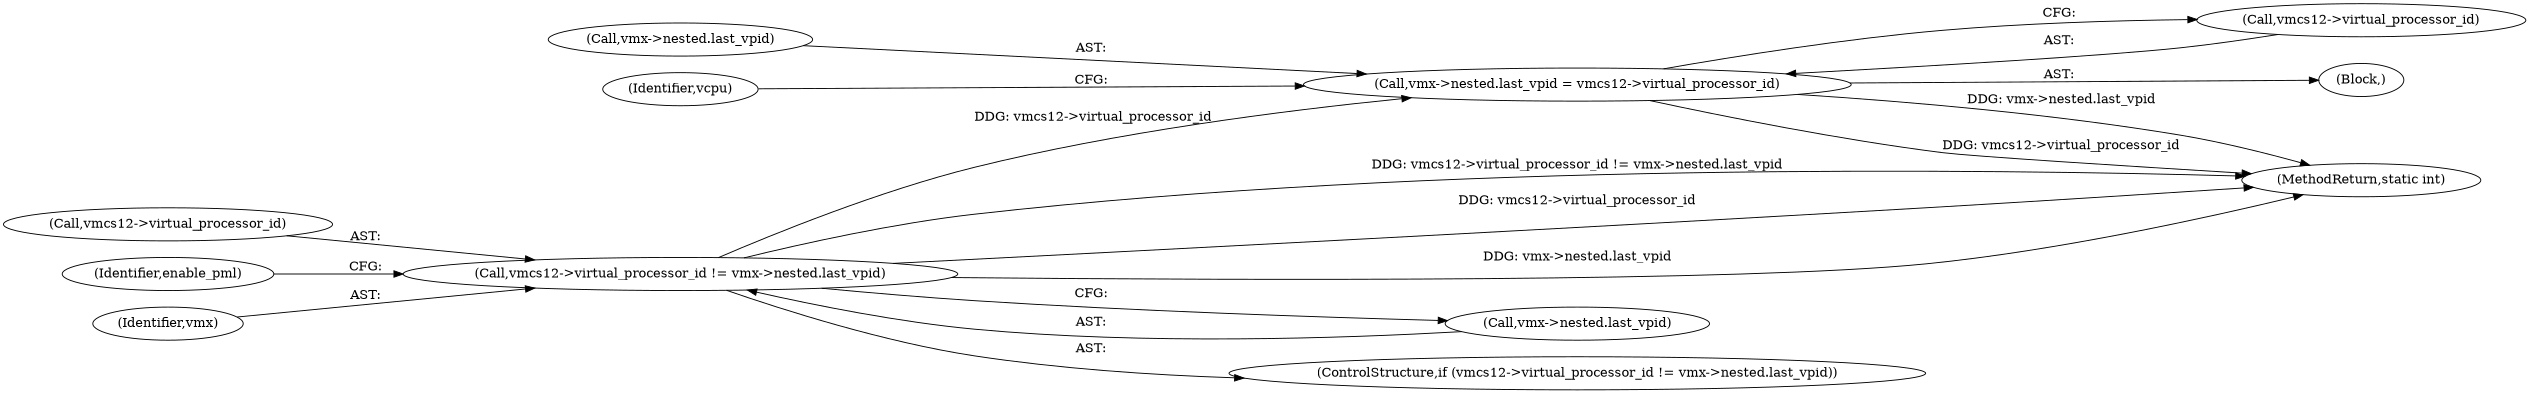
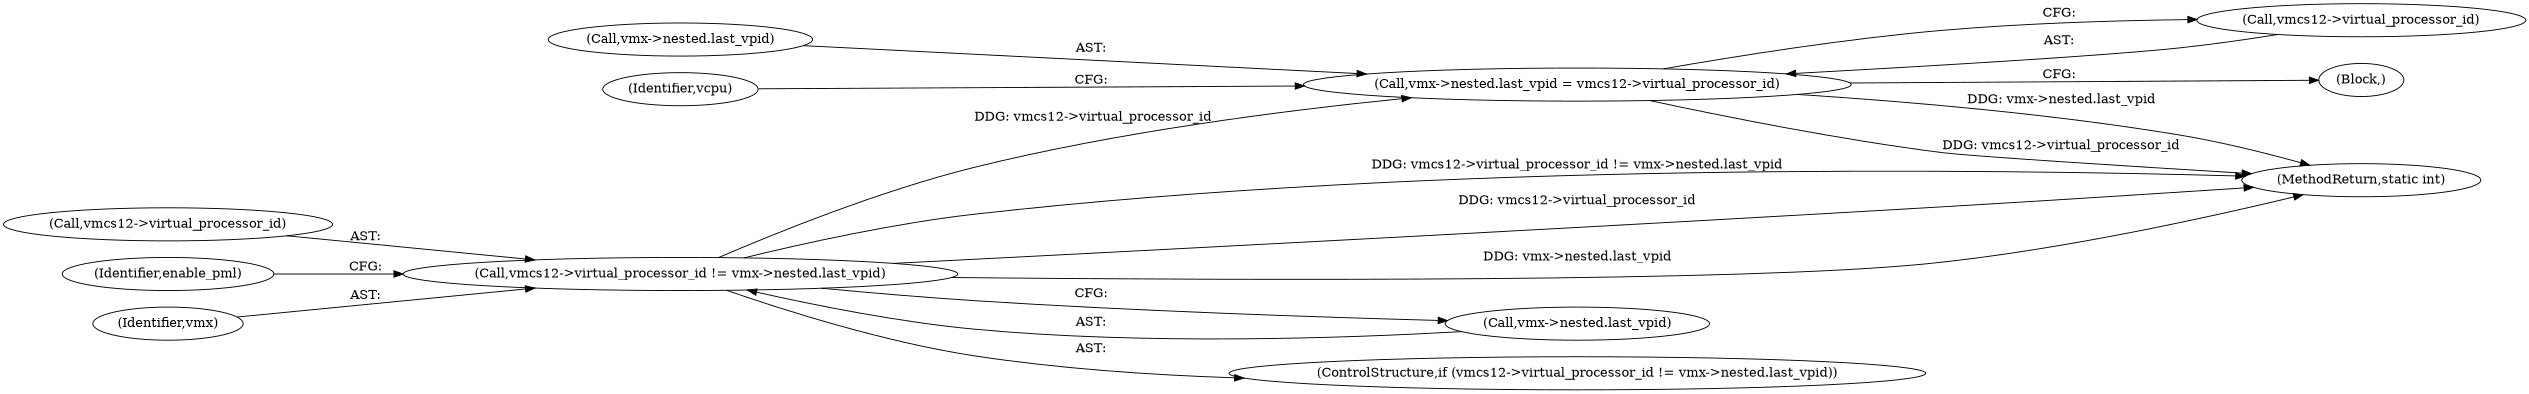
  digraph {
    rankdir=LR
    n1 [label="(Call,vmcs12->virtual_processor_id != vmx->nested.last_vpid)"]
    n2 [label="(Call,vmx->nested.last_vpid = vmcs12->virtual_processor_id)"]
    n3 [label="(MethodReturn,static int)"]
    n4 [label="(Call,vmx->nested.last_vpid)"]
    n5 [label="(ControlStructure,if (vmcs12->virtual_processor_id != vmx->nested.last_vpid))"]
    n6 [label="(Call,vmcs12->virtual_processor_id)"]
    n7 [label="(Block,)"]
    n8 [label="(Call,vmcs12->virtual_processor_id)"]
    n9 [label="(Identifier,enable_pml)"]
    n10 [label="(Identifier,vmx)"]
    n11 [label="(Call,vmx->nested.last_vpid)"]
    n12 [label="(Identifier,vcpu)"]
    n1 -> n2 [label="DDG: vmcs12->virtual_processor_id"]
    n1 -> n3 [label="DDG: vmcs12->virtual_processor_id != vmx->nested.last_vpid"]
    n1 -> n3 [label="DDG: vmcs12->virtual_processor_id"]
    n1 -> n3 [label="DDG: vmx->nested.last_vpid"]
    n1 -> n4 [label="CFG: "]
    n1 -> n5 [label="AST: "]
    n2 -> n3 [label="DDG: vmx->nested.last_vpid"]
    n2 -> n3 [label="DDG: vmcs12->virtual_processor_id"]
    n2 -> n6 [label="CFG: "]
-   n2 -> n7 [label="AST: "]
+   n2 -> n7 [label="CFG: "]
    n4 -> n1 [label="AST: "]
    n6 -> n2 [label="AST: "]
    n8 -> n1 [label="AST: "]
    n9 -> n1 [label="CFG: "]
    n10 -> n1 [label="AST: "]
    n11 -> n2 [label="AST: "]
    n12 -> n2 [label="CFG: "]
  }
